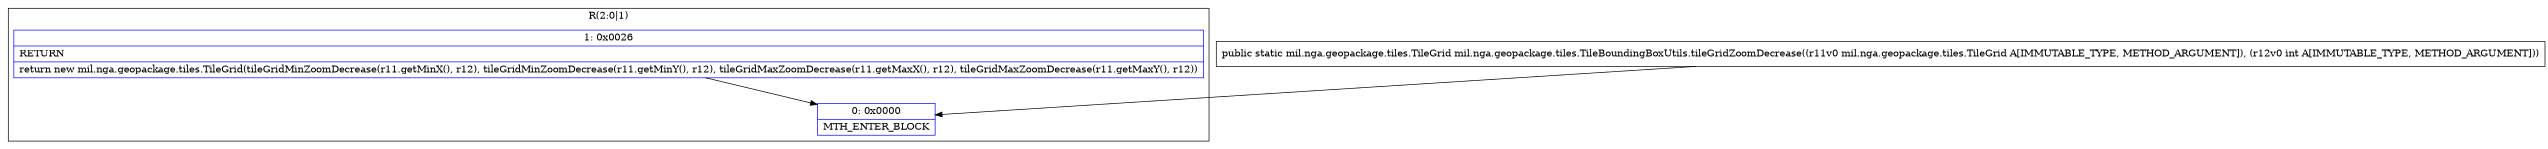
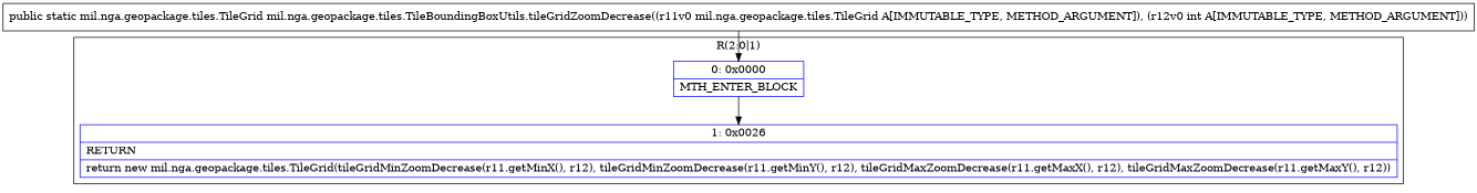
  digraph {
    node [color=blue shape=record]
    n1 [label="{0\:\ 0x0000|MTH_ENTER_BLOCK\l}"]
    n2 [label="{1\:\ 0x0026|RETURN\l|return new mil.nga.geopackage.tiles.TileGrid(tileGridMinZoomDecrease(r11.getMinX(), r12), tileGridMinZoomDecrease(r11.getMinY(), r12), tileGridMaxZoomDecrease(r11.getMaxX(), r12), tileGridMaxZoomDecrease(r11.getMaxY(), r12))\l}"]
    n3 [label="{public static mil.nga.geopackage.tiles.TileGrid mil.nga.geopackage.tiles.TileBoundingBoxUtils.tileGridZoomDecrease((r11v0 mil.nga.geopackage.tiles.TileGrid A[IMMUTABLE_TYPE, METHOD_ARGUMENT]), (r12v0 int A[IMMUTABLE_TYPE, METHOD_ARGUMENT])) }" color=""]
    subgraph cluster_1 {
      label="R(2:0|1)"
      n1
      n2
    }
-   n2 -> n1
+   n1 -> n2
    n3 -> n1
  }
